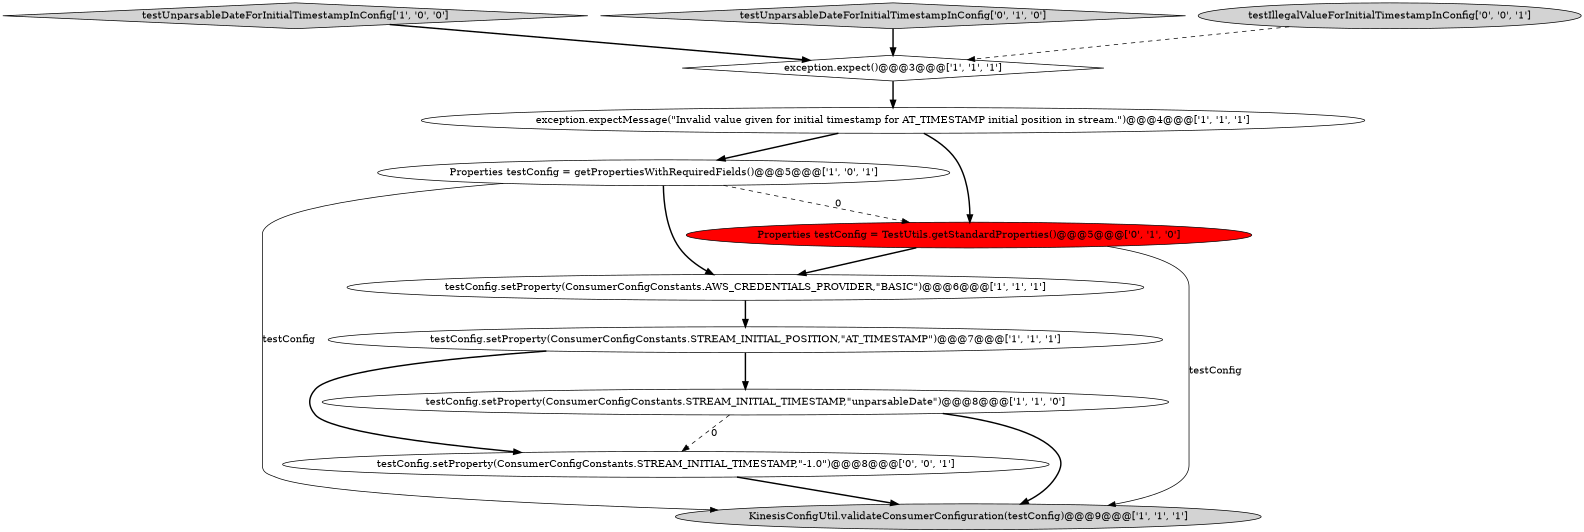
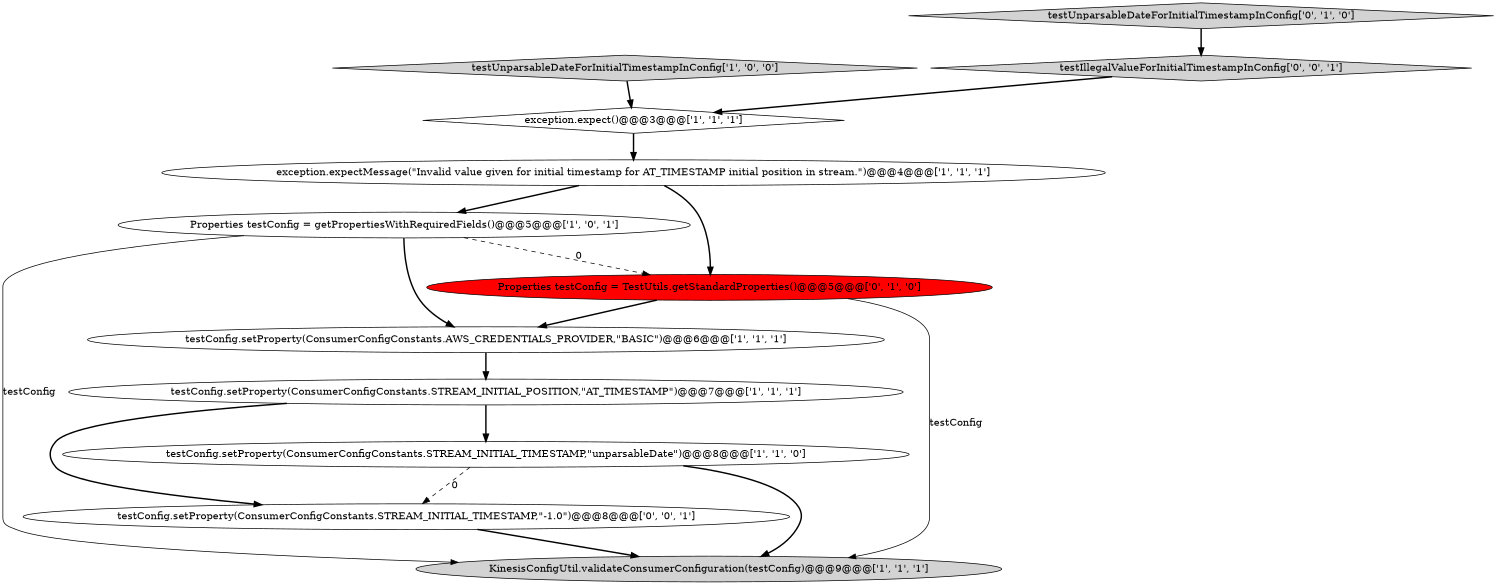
  digraph {
    node [fillcolor=white shape=ellipse style=filled]
    edge [style=bold]
    n1 [label="exception.expectMessage(\"Invalid value given for initial timestamp for AT_TIMESTAMP initial position in stream.\")@@@4@@@['1', '1', '1']"]
    n2 [label="Properties testConfig = getPropertiesWithRequiredFields()@@@5@@@['1', '0', '1']"]
    n3 [fillcolor=red label="Properties testConfig = TestUtils.getStandardProperties()@@@5@@@['0', '1', '0']"]
    n4 [fillcolor=lightgray label="KinesisConfigUtil.validateConsumerConfiguration(testConfig)@@@9@@@['1', '1', '1']"]
    n5 [label="testConfig.setProperty(ConsumerConfigConstants.AWS_CREDENTIALS_PROVIDER,\"BASIC\")@@@6@@@['1', '1', '1']"]
    n6 [label="testConfig.setProperty(ConsumerConfigConstants.STREAM_INITIAL_POSITION,\"AT_TIMESTAMP\")@@@7@@@['1', '1', '1']"]
    n7 [label="testConfig.setProperty(ConsumerConfigConstants.STREAM_INITIAL_TIMESTAMP,\"unparsableDate\")@@@8@@@['1', '1', '0']"]
    n8 [label="testConfig.setProperty(ConsumerConfigConstants.STREAM_INITIAL_TIMESTAMP,\"-1.0\")@@@8@@@['0', '0', '1']"]
    n9 [fillcolor=lightgray label="testUnparsableDateForInitialTimestampInConfig['1', '0', '0']" shape=diamond]
    n10 [label="exception.expect()@@@3@@@['1', '1', '1']" shape=diamond]
    n11 [fillcolor=lightgray label="testUnparsableDateForInitialTimestampInConfig['0', '1', '0']" shape=diamond]
-   n12 [fillcolor=lightgray label="testIllegalValueForInitialTimestampInConfig['0', '0', '1']"]
+   n12 [fillcolor=lightgray label="testIllegalValueForInitialTimestampInConfig['0', '0', '1']" shape=diamond]
    n1 -> n2
    n1 -> n3
    n2 -> n3 [label=0 style=dashed]
    n2 -> n4 [label=testConfig style=solid]
    n2 -> n5
    n3 -> n4 [label=testConfig style=solid]
    n3 -> n5
    n5 -> n6
    n6 -> n7
    n6 -> n8
    n7 -> n4
    n7 -> n8 [label=0 style=dashed]
    n8 -> n4
    n9 -> n10
    n10 -> n1
-   n11 -> n10
-   n12 -> n10 [style=dashed]
+   n11 -> n12
+   n12 -> n10
  }
